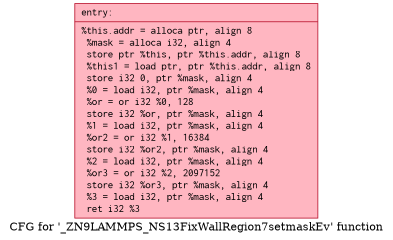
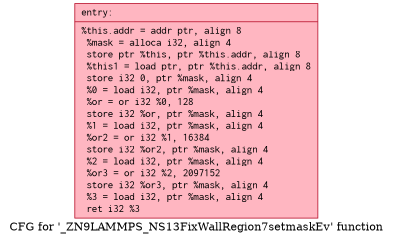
  digraph {
    label="CFG for '_ZN9LAMMPS_NS13FixWallRegion7setmaskEv' function"
-   n1 [color="#b70d28ff" fillcolor=lightpink fontname=Courier label="{entry:\l|  %this.addr = alloca ptr, align 8\l  %mask = alloca i32, align 4\l  store ptr %this, ptr %this.addr, align 8\l  %this1 = load ptr, ptr %this.addr, align 8\l  store i32 0, ptr %mask, align 4\l  %0 = load i32, ptr %mask, align 4\l  %or = or i32 %0, 128\l  store i32 %or, ptr %mask, align 4\l  %1 = load i32, ptr %mask, align 4\l  %or2 = or i32 %1, 16384\l  store i32 %or2, ptr %mask, align 4\l  %2 = load i32, ptr %mask, align 4\l  %or3 = or i32 %2, 2097152\l  store i32 %or3, ptr %mask, align 4\l  %3 = load i32, ptr %mask, align 4\l  ret i32 %3\l}" shape=record style=filled]
+   n1 [color="#b70d28ff" fillcolor=lightpink fontname=Courier label="{entry:\l|  %this.addr = addr ptr, align 8\l  %mask = alloca i32, align 4\l  store ptr %this, ptr %this.addr, align 8\l  %this1 = load ptr, ptr %this.addr, align 8\l  store i32 0, ptr %mask, align 4\l  %0 = load i32, ptr %mask, align 4\l  %or = or i32 %0, 128\l  store i32 %or, ptr %mask, align 4\l  %1 = load i32, ptr %mask, align 4\l  %or2 = or i32 %1, 16384\l  store i32 %or2, ptr %mask, align 4\l  %2 = load i32, ptr %mask, align 4\l  %or3 = or i32 %2, 2097152\l  store i32 %or3, ptr %mask, align 4\l  %3 = load i32, ptr %mask, align 4\l  ret i32 %3\l}" shape=record style=filled]
  }
